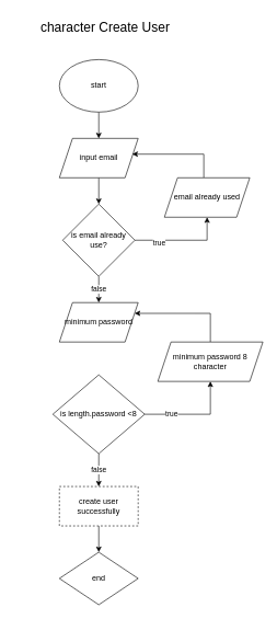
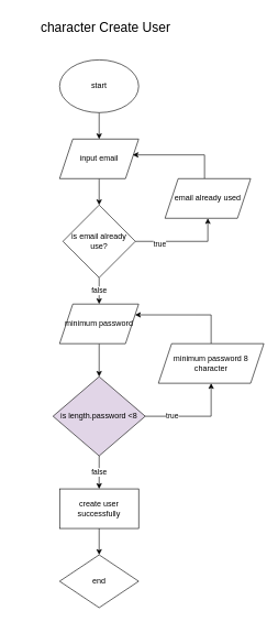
  <mxCell id="0" />
  <mxCell id="1" parent="0" />
  <mxCell id="2" value="&lt;font style=&quot;font-size: 20px;&quot;&gt;character Create User&lt;/font&gt;" style="text;html=1;strokeColor=none;fillColor=none;align=center;verticalAlign=middle;whiteSpace=wrap;rounded=0;" parent="1" vertex="1"><mxGeometry x="20" y="20" width="280" height="40" as="geometry" /></mxCell>
  <mxCell id="3" value="" style="edgeStyle=orthogonalEdgeStyle;rounded=0;orthogonalLoop=1;jettySize=auto;html=1;" edge="1" parent="1" source="4" target="6"><mxGeometry relative="1" as="geometry" /></mxCell>
  <mxCell id="4" value="start" style="ellipse;whiteSpace=wrap;html=1;" parent="1" vertex="1"><mxGeometry x="90" y="90" width="120" height="80" as="geometry" /></mxCell>
  <mxCell id="5" value="" style="edgeStyle=orthogonalEdgeStyle;rounded=0;orthogonalLoop=1;jettySize=auto;html=1;" edge="1" parent="1" source="6" target="10"><mxGeometry relative="1" as="geometry" /></mxCell>
  <mxCell id="6" value="input email" style="shape=parallelogram;perimeter=parallelogramPerimeter;whiteSpace=wrap;html=1;fixedSize=1;" vertex="1" parent="1"><mxGeometry x="90" y="210" width="120" height="60" as="geometry" /></mxCell>
  <mxCell id="7" style="edgeStyle=orthogonalEdgeStyle;rounded=0;orthogonalLoop=1;jettySize=auto;html=1;entryX=0.5;entryY=1;entryDx=0;entryDy=0;" edge="1" parent="1" source="10" target="14"><mxGeometry relative="1" as="geometry" /></mxCell>
  <mxCell id="8" value="true" style="edgeLabel;html=1;align=center;verticalAlign=middle;resizable=0;points=[];" vertex="1" connectable="0" parent="7"><mxGeometry x="-0.503" y="-3" relative="1" as="geometry"><mxPoint as="offset" /></mxGeometry></mxCell>
  <mxCell id="9" value="false" style="edgeStyle=orthogonalEdgeStyle;rounded=0;orthogonalLoop=1;jettySize=auto;html=1;" edge="1" parent="1" source="10" target="12"><mxGeometry relative="1" as="geometry" /></mxCell>
  <mxCell id="10" value="is email already use?" style="rhombus;whiteSpace=wrap;html=1;" vertex="1" parent="1"><mxGeometry x="95" y="310" width="110" height="110" as="geometry" /></mxCell>
+ <mxCell id="11" style="edgeStyle=orthogonalEdgeStyle;rounded=0;orthogonalLoop=1;jettySize=auto;html=1;entryX=0.5;entryY=0;entryDx=0;entryDy=0;" edge="1" parent="1" source="12" target="18"><mxGeometry relative="1" as="geometry" /></mxCell>
  <mxCell id="12" value="minimum password" style="shape=parallelogram;perimeter=parallelogramPerimeter;whiteSpace=wrap;html=1;fixedSize=1;" vertex="1" parent="1"><mxGeometry x="90" y="460" width="120" height="60" as="geometry" /></mxCell>
  <mxCell id="13" style="edgeStyle=orthogonalEdgeStyle;rounded=0;orthogonalLoop=1;jettySize=auto;html=1;entryX=0.925;entryY=0.4;entryDx=0;entryDy=0;entryPerimeter=0;" edge="1" parent="1" source="14" target="6"><mxGeometry relative="1" as="geometry"><Array as="points"><mxPoint x="310" y="234" /></Array></mxGeometry></mxCell>
  <mxCell id="14" value="email already used" style="shape=parallelogram;perimeter=parallelogramPerimeter;whiteSpace=wrap;html=1;fixedSize=1;" vertex="1" parent="1"><mxGeometry x="250" y="270" width="130" height="60" as="geometry" /></mxCell>
  <mxCell id="15" style="edgeStyle=orthogonalEdgeStyle;rounded=0;orthogonalLoop=1;jettySize=auto;html=1;entryX=0.5;entryY=1;entryDx=0;entryDy=0;" edge="1" parent="1" source="18" target="20"><mxGeometry relative="1" as="geometry" /></mxCell>
  <mxCell id="16" value="true" style="edgeLabel;html=1;align=center;verticalAlign=middle;resizable=0;points=[];" vertex="1" connectable="0" parent="15"><mxGeometry x="-0.467" y="1" relative="1" as="geometry"><mxPoint as="offset" /></mxGeometry></mxCell>
  <mxCell id="17" value="false" style="edgeStyle=orthogonalEdgeStyle;rounded=0;orthogonalLoop=1;jettySize=auto;html=1;" edge="1" parent="1" source="18" target="22"><mxGeometry relative="1" as="geometry" /></mxCell>
- <mxCell id="18" value="is length.password &amp;lt;8" style="rhombus;whiteSpace=wrap;html=1;" vertex="1" parent="1"><mxGeometry x="80" y="570" width="140" height="120" as="geometry" /></mxCell>
+ <mxCell id="18" value="is length.password &amp;lt;8" style="rhombus;whiteSpace=wrap;html=1;fillColor=#e1d5e7;" vertex="1" parent="1"><mxGeometry x="80" y="570" width="140" height="120" as="geometry" /></mxCell>
  <mxCell id="19" style="edgeStyle=orthogonalEdgeStyle;rounded=0;orthogonalLoop=1;jettySize=auto;html=1;entryX=1;entryY=0.25;entryDx=0;entryDy=0;" edge="1" parent="1" source="20" target="12"><mxGeometry relative="1" as="geometry"><Array as="points"><mxPoint x="320" y="476" /></Array></mxGeometry></mxCell>
  <mxCell id="20" value="minimum password 8 character" style="shape=parallelogram;perimeter=parallelogramPerimeter;whiteSpace=wrap;html=1;fixedSize=1;" vertex="1" parent="1"><mxGeometry x="240" y="520" width="160" height="60" as="geometry" /></mxCell>
  <mxCell id="21" value="" style="edgeStyle=orthogonalEdgeStyle;rounded=0;orthogonalLoop=1;jettySize=auto;html=1;" edge="1" parent="1" source="22" target="23"><mxGeometry relative="1" as="geometry" /></mxCell>
- <mxCell id="22" value="create user successfully" style="rounded=0;whiteSpace=wrap;html=1;dashed=1;" vertex="1" parent="1"><mxGeometry x="90" y="740" width="120" height="60" as="geometry" /></mxCell>
+ <mxCell id="22" value="create user successfully" style="rounded=0;whiteSpace=wrap;html=1;" vertex="1" parent="1"><mxGeometry x="90" y="740" width="120" height="60" as="geometry" /></mxCell>
  <mxCell id="23" value="end" style="rhombus;whiteSpace=wrap;html=1;" vertex="1" parent="1"><mxGeometry x="90" y="840" width="120" height="80" as="geometry" /></mxCell>
